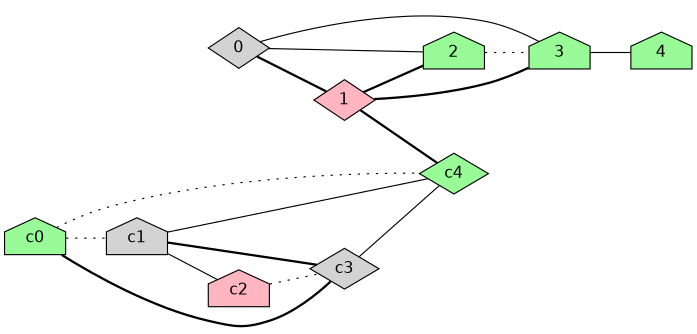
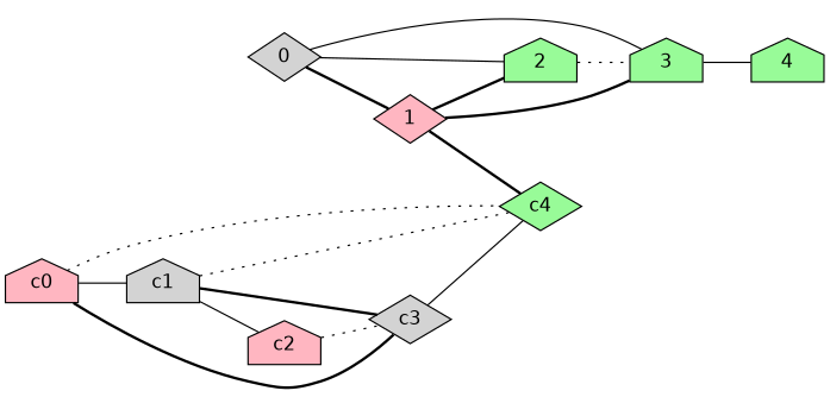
  graph {
    fontname="DejaVu Sans"
    rankdir=LR
    node [fillcolor=palegreen fontname="DejaVu Sans" shape=house style=filled]
    edge [fontname="DejaVu Sans" style=bold]
    n1 [fillcolor=lightgrey label=0 shape=diamond]
    n2 [fillcolor=lightpink label=1 shape=diamond]
    n3 [label=3]
    n4 [label=2]
    c4 [shape=diamond]
    n6 [label=4]
-   c0
+   c0 [fillcolor=lightpink]
    c1 [fillcolor=lightgrey]
    c3 [fillcolor=lightgrey shape=diamond]
    c2 [fillcolor=lightpink]
    n1 -- n2
    n1 -- n3 [style=solid]
    n1 -- n4 [style=solid]
    n2 -- n3
    n2 -- n4
    n2 -- c4
    n3 -- n6 [style=solid]
    n4 -- n3 [style=dotted]
    c0 -- c4 [style=dotted]
-   c0 -- c1 [style=dotted]
+   c0 -- c1 [style=solid]
    c0 -- c3
-   c1 -- c4 [style=solid]
+   c1 -- c4 [style=dotted]
    c1 -- c3
    c1 -- c2 [style=solid]
    c3 -- c4 [style=solid]
    c2 -- c3 [style=dotted]
  }
